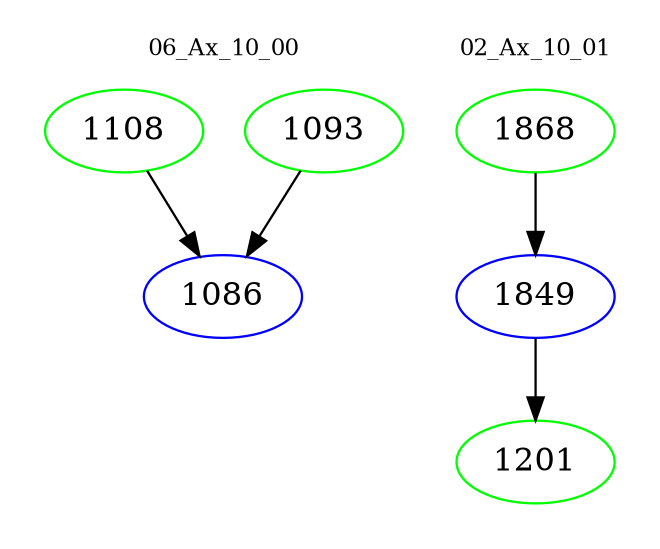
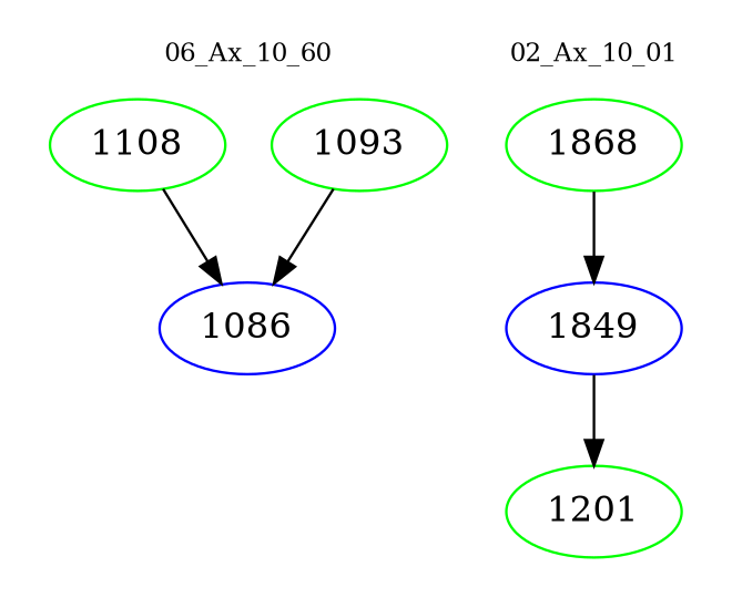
  digraph {
    node [color=green]
    edge [color=black]
    n1 [label=1093]
    n2 [color=blue label=1086]
    n3 [label=1108]
    n4 [label=1868]
    n5 [color=blue label=1849]
    n6 [label=1201]
    subgraph cluster_1 {
      color=white
      fontsize=10
-     label="06_Ax_10_00"
+     label="06_Ax_10_60"
      n1
      n2
      n3
    }
    subgraph cluster_2 {
      color=white
      fontsize=10
      label="02_Ax_10_01"
      n4
      n5
      n6
    }
    n1 -> n2
    n3 -> n2
    n4 -> n5
    n5 -> n6
  }
